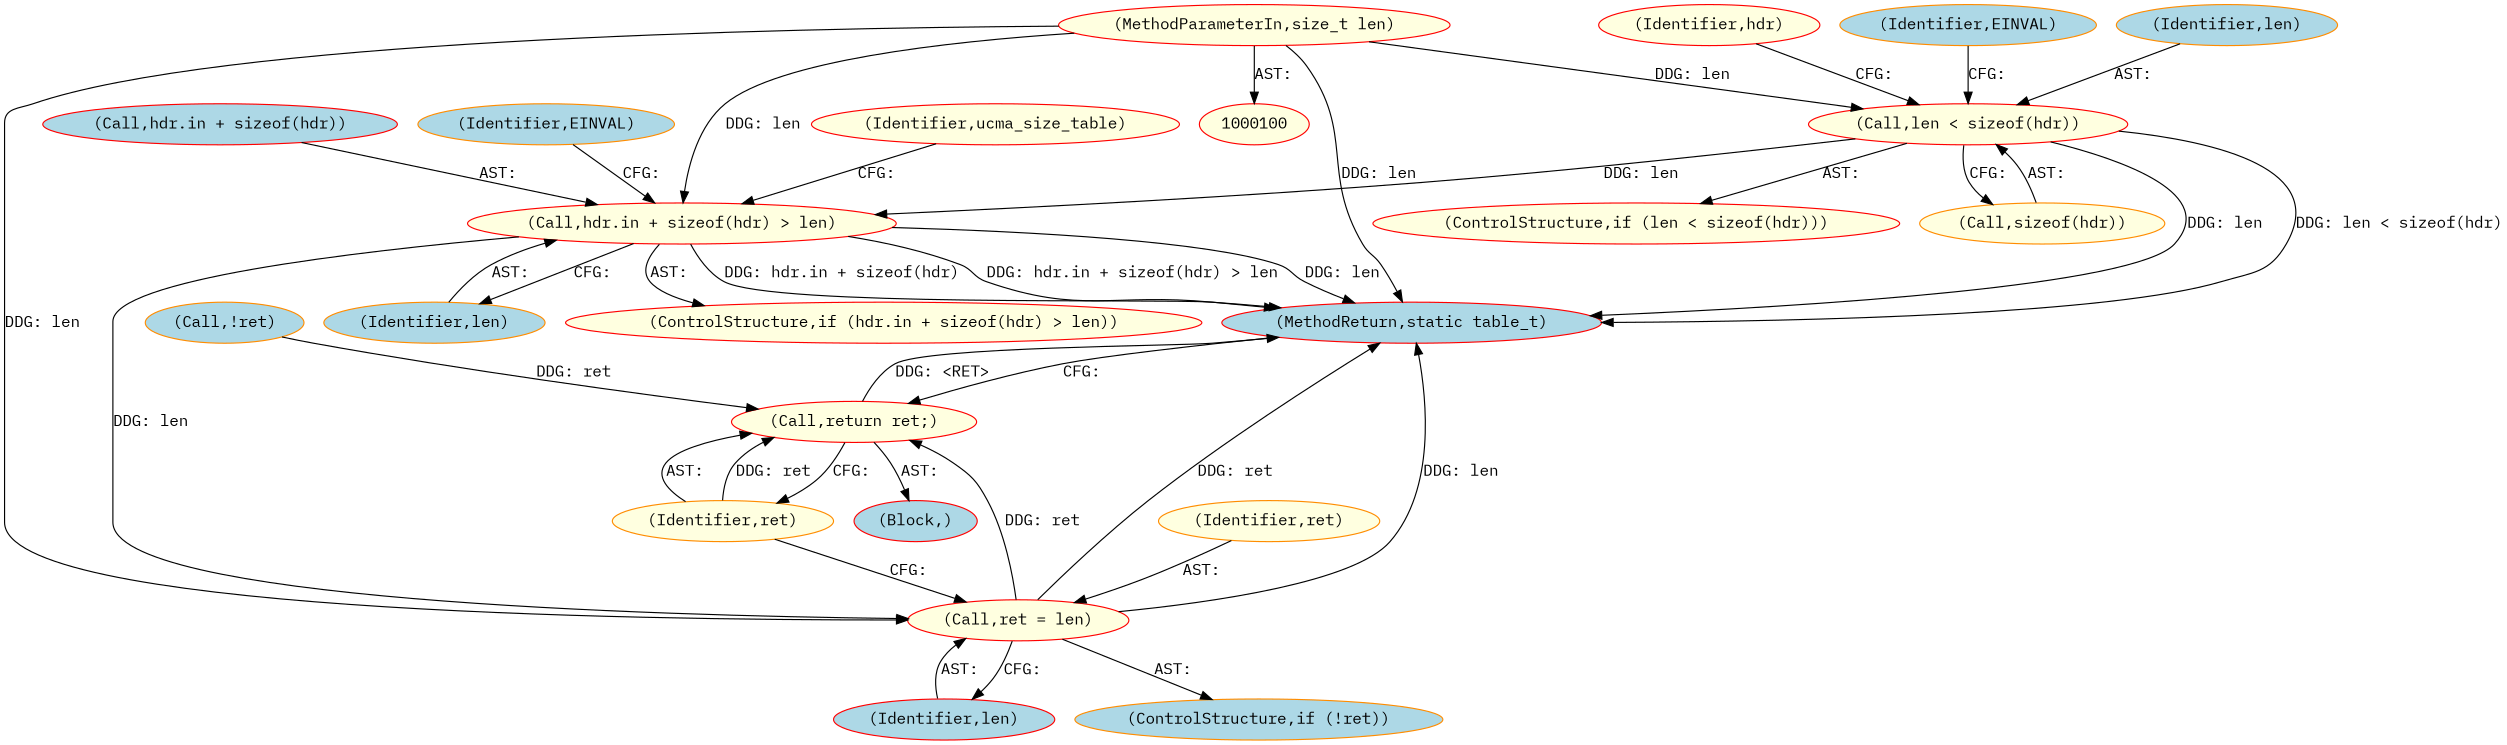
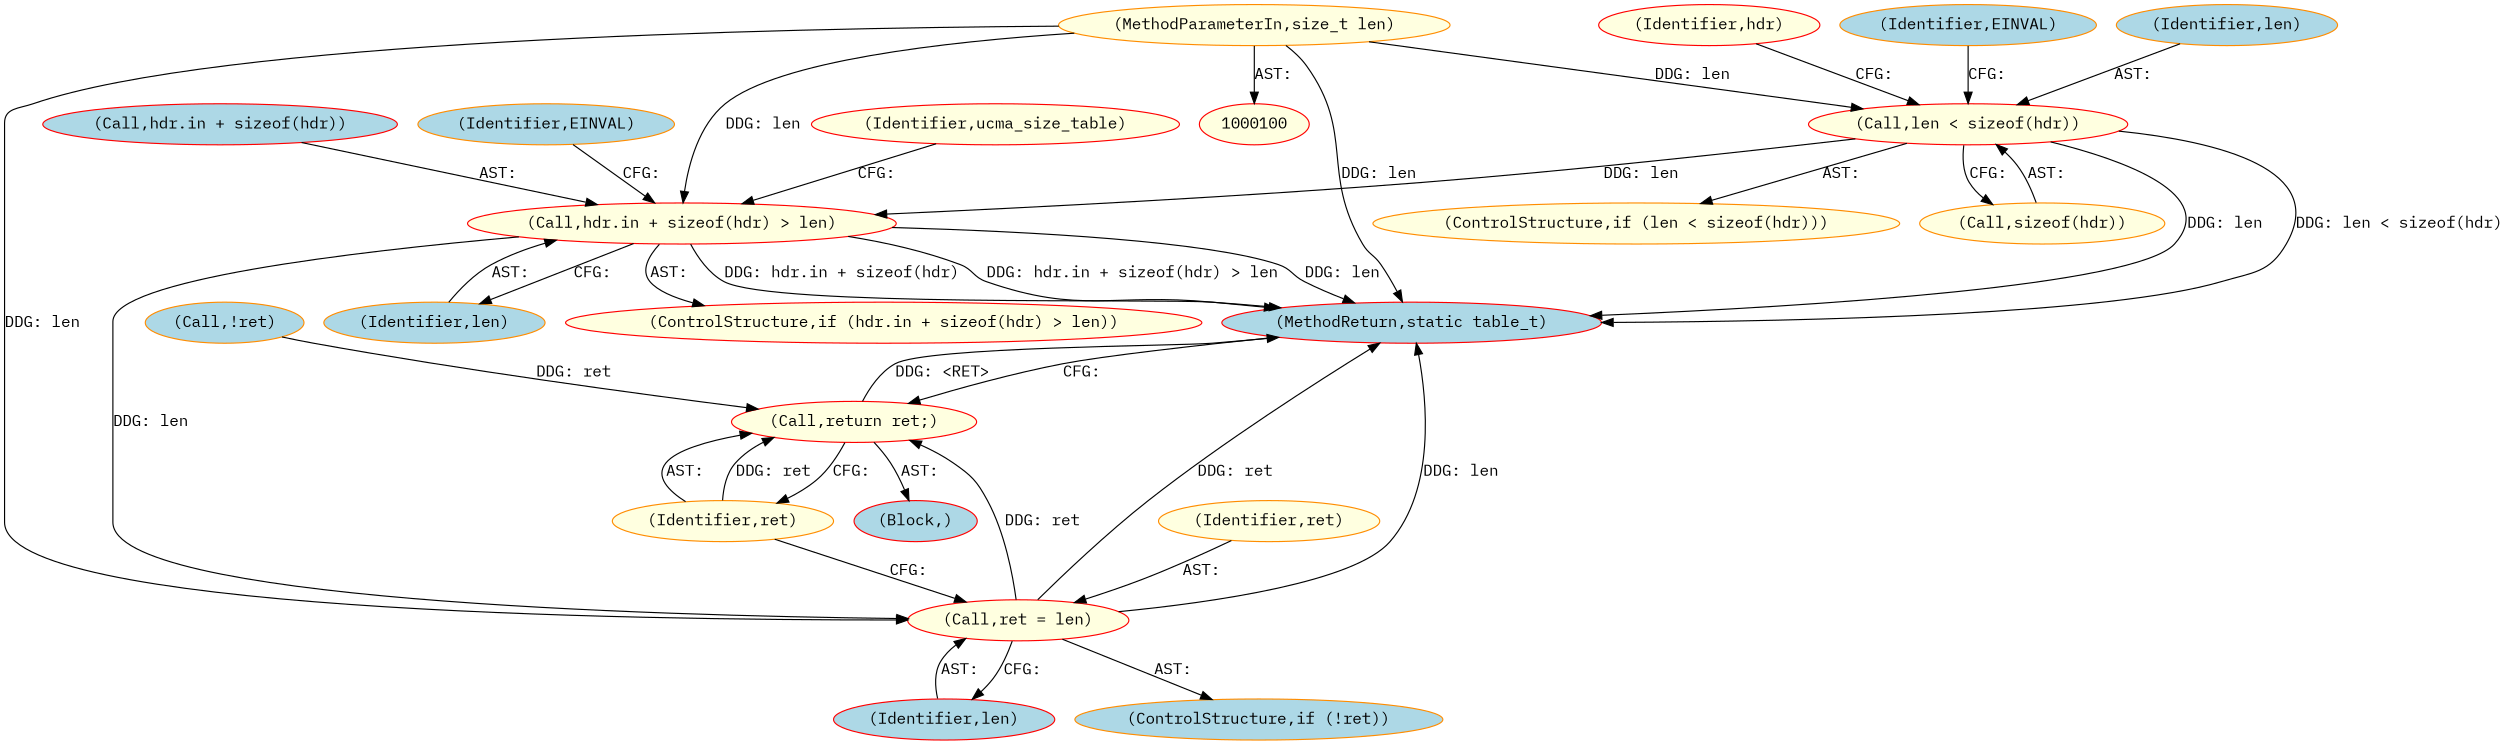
  digraph {
    fontname="IBM Plex Mono"
    node [color=red fillcolor=lightyellow fontname="IBM Plex Mono" style=filled]
    edge [fontname="IBM Plex Mono"]
    n1 [label="(Call,len < sizeof(hdr))"]
    n2 [label="(Call,hdr.in + sizeof(hdr) > len)"]
    n3 [fillcolor=lightblue label="(MethodReturn,static table_t)"]
-   n4 [label="(ControlStructure,if (len < sizeof(hdr)))"]
+   n4 [color=darkorange label="(ControlStructure,if (len < sizeof(hdr)))"]
    n5 [color=darkorange label="(Call,sizeof(hdr))"]
    n6 [label="(Call,ret = len)"]
    n7 [color=darkorange fillcolor=lightblue label="(Identifier,len)"]
    n8 [label="(ControlStructure,if (hdr.in + sizeof(hdr) > len))"]
    n9 [label="(Call,return ret;)"]
-   n10 [label="(MethodParameterIn,size_t len)"]
+   n10 [color=darkorange label="(MethodParameterIn,size_t len)"]
    1000100
    n12 [fillcolor=lightblue label="(Identifier,len)"]
    n13 [color=darkorange fillcolor=lightblue label="(ControlStructure,if (!ret))"]
    n14 [color=darkorange label="(Identifier,ret)"]
    n15 [fillcolor=lightblue label="(Block,)"]
    n16 [color=darkorange fillcolor=lightblue label="(Call,!ret)"]
    n17 [color=darkorange label="(Identifier,ret)"]
    n18 [label="(Identifier,ucma_size_table)"]
    n19 [fillcolor=lightblue label="(Call,hdr.in + sizeof(hdr))"]
    n20 [label="(Identifier,hdr)"]
    n21 [color=darkorange fillcolor=lightblue label="(Identifier,EINVAL)"]
    n22 [color=darkorange fillcolor=lightblue label="(Identifier,EINVAL)"]
    n23 [color=darkorange fillcolor=lightblue label="(Identifier,len)"]
    n1 -> n2 [label="DDG: len"]
    n1 -> n3 [label="DDG: len < sizeof(hdr)"]
    n1 -> n3 [label="DDG: len"]
    n1 -> n4 [label="AST: "]
    n1 -> n5 [label="CFG: "]
    n2 -> n3 [label="DDG: hdr.in + sizeof(hdr)"]
    n2 -> n3 [label="DDG: hdr.in + sizeof(hdr) > len"]
    n2 -> n3 [label="DDG: len"]
    n2 -> n6 [label="DDG: len"]
    n2 -> n7 [label="CFG: "]
    n2 -> n8 [label="AST: "]
    n3 -> n9 [label="CFG: "]
    n5 -> n1 [label="AST: "]
    n6 -> n3 [label="DDG: ret"]
    n6 -> n3 [label="DDG: len"]
    n6 -> n9 [label="DDG: ret"]
    n6 -> n12 [label="CFG: "]
    n6 -> n13 [label="AST: "]
    n7 -> n2 [label="AST: "]
    n9 -> n3 [label="DDG: <RET>"]
    n9 -> n14 [label="CFG: "]
    n9 -> n15 [label="AST: "]
    n10 -> n1 [label="DDG: len"]
    n10 -> n2 [label="DDG: len"]
    n10 -> n3 [label="DDG: len"]
    n10 -> n6 [label="DDG: len"]
    n10 -> 1000100 [label="AST: "]
    n12 -> n6 [label="AST: "]
    n14 -> n6 [label="CFG: "]
    n14 -> n9 [label="AST: "]
    n14 -> n9 [label="DDG: ret"]
    n16 -> n9 [label="DDG: ret"]
    n17 -> n6 [label="AST: "]
    n18 -> n2 [label="CFG: "]
    n19 -> n2 [label="AST: "]
    n20 -> n1 [label="CFG: "]
    n21 -> n2 [label="CFG: "]
    n22 -> n1 [label="CFG: "]
    n23 -> n1 [label="AST: "]
  }
